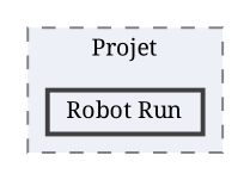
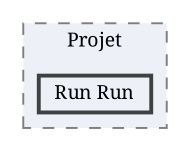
  digraph {
    compound=true
    fontname="Noto Serif"
-   n1 [color=grey25 fillcolor="#edf0f7" fontname="Noto Serif" fontsize=10 height=0.2 label="Robot Run" shape=box style="filled,bold" width=0.4]
+   n1 [color=grey25 fillcolor="#edf0f7" fontname="Noto Serif" fontsize=10 height=0.2 label="Run Run" shape=box style="filled,bold" width=0.4]
    subgraph cluster_1 {
      bgcolor="#edf0f7"
      fontsize=10
      label=Projet
      pencolor=grey50
      style="filled,dashed"
      n1
    }
  }
